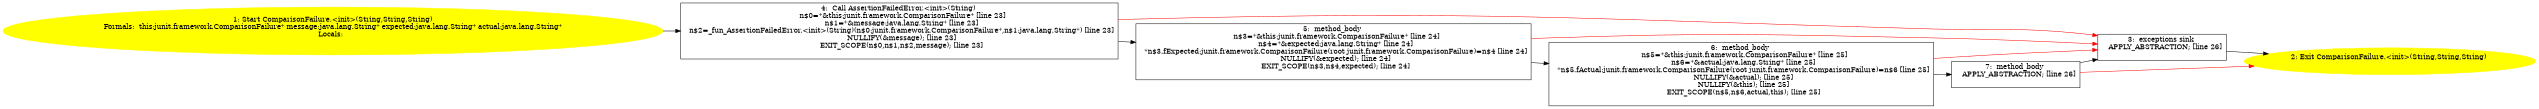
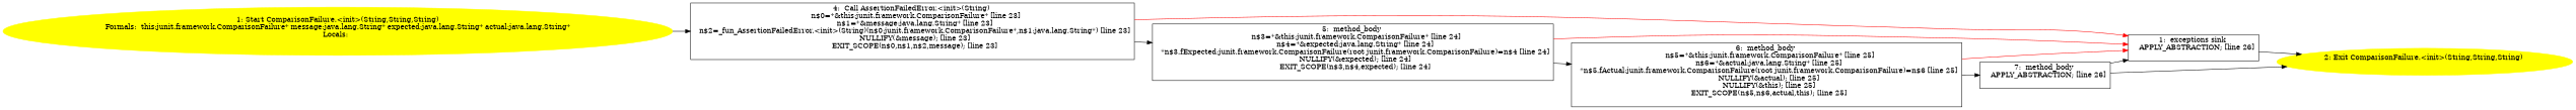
  digraph {
    rankdir=LR
    node [shape=box]
    n1 [color=yellow label="1: Start ComparisonFailure.<init>(String,String,String)\nFormals:  this:junit.framework.ComparisonFailure* message:java.lang.String* expected:java.lang.String* actual:java.lang.String*\nLocals:  \n  " style=filled shape=""]
    n2 [label="4:  Call AssertionFailedError.<init>(String) \n   n$0=*&this:junit.framework.ComparisonFailure* [line 23]\n  n$1=*&message:java.lang.String* [line 23]\n  n$2=_fun_AssertionFailedError.<init>(String)(n$0:junit.framework.ComparisonFailure*,n$1:java.lang.String*) [line 23]\n  NULLIFY(&message); [line 23]\n  EXIT_SCOPE(n$0,n$1,n$2,message); [line 23]\n "]
-   n3 [label="3:  exceptions sink \n   APPLY_ABSTRACTION; [line 26]\n "]
+   n3 [label="1:  exceptions sink \n   APPLY_ABSTRACTION; [line 26]\n "]
    n4 [label="5:  method_body \n   n$3=*&this:junit.framework.ComparisonFailure* [line 24]\n  n$4=*&expected:java.lang.String* [line 24]\n  *n$3.fExpected:junit.framework.ComparisonFailure(root junit.framework.ComparisonFailure)=n$4 [line 24]\n  NULLIFY(&expected); [line 24]\n  EXIT_SCOPE(n$3,n$4,expected); [line 24]\n "]
    n5 [color=yellow label="2: Exit ComparisonFailure.<init>(String,String,String) \n  " style=filled shape=""]
    n6 [label="6:  method_body \n   n$5=*&this:junit.framework.ComparisonFailure* [line 25]\n  n$6=*&actual:java.lang.String* [line 25]\n  *n$5.fActual:junit.framework.ComparisonFailure(root junit.framework.ComparisonFailure)=n$6 [line 25]\n  NULLIFY(&actual); [line 25]\n  NULLIFY(&this); [line 25]\n  EXIT_SCOPE(n$5,n$6,actual,this); [line 25]\n "]
    n7 [label="7:  method_body \n   APPLY_ABSTRACTION; [line 26]\n "]
    n1 -> n2
    n2 -> n3 [color=red]
    n2 -> n4
    n3 -> n5
    n4 -> n3 [color=red]
    n4 -> n6
    n6 -> n3 [color=red]
    n6 -> n7
    n7 -> n3 [color=black]
-   n7 -> n5 [color=red]
+   n7 -> n5
  }
